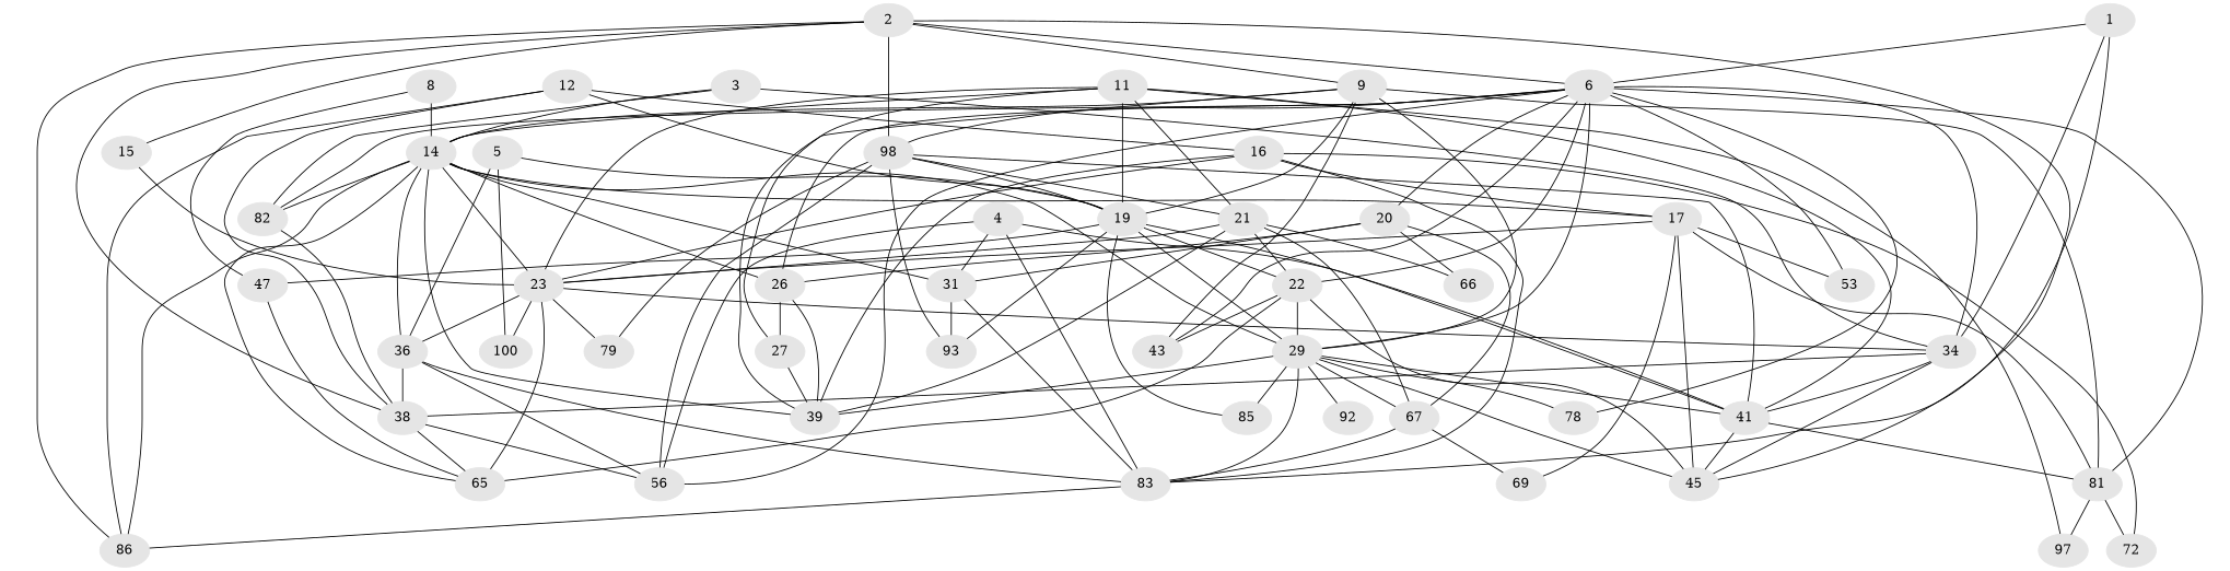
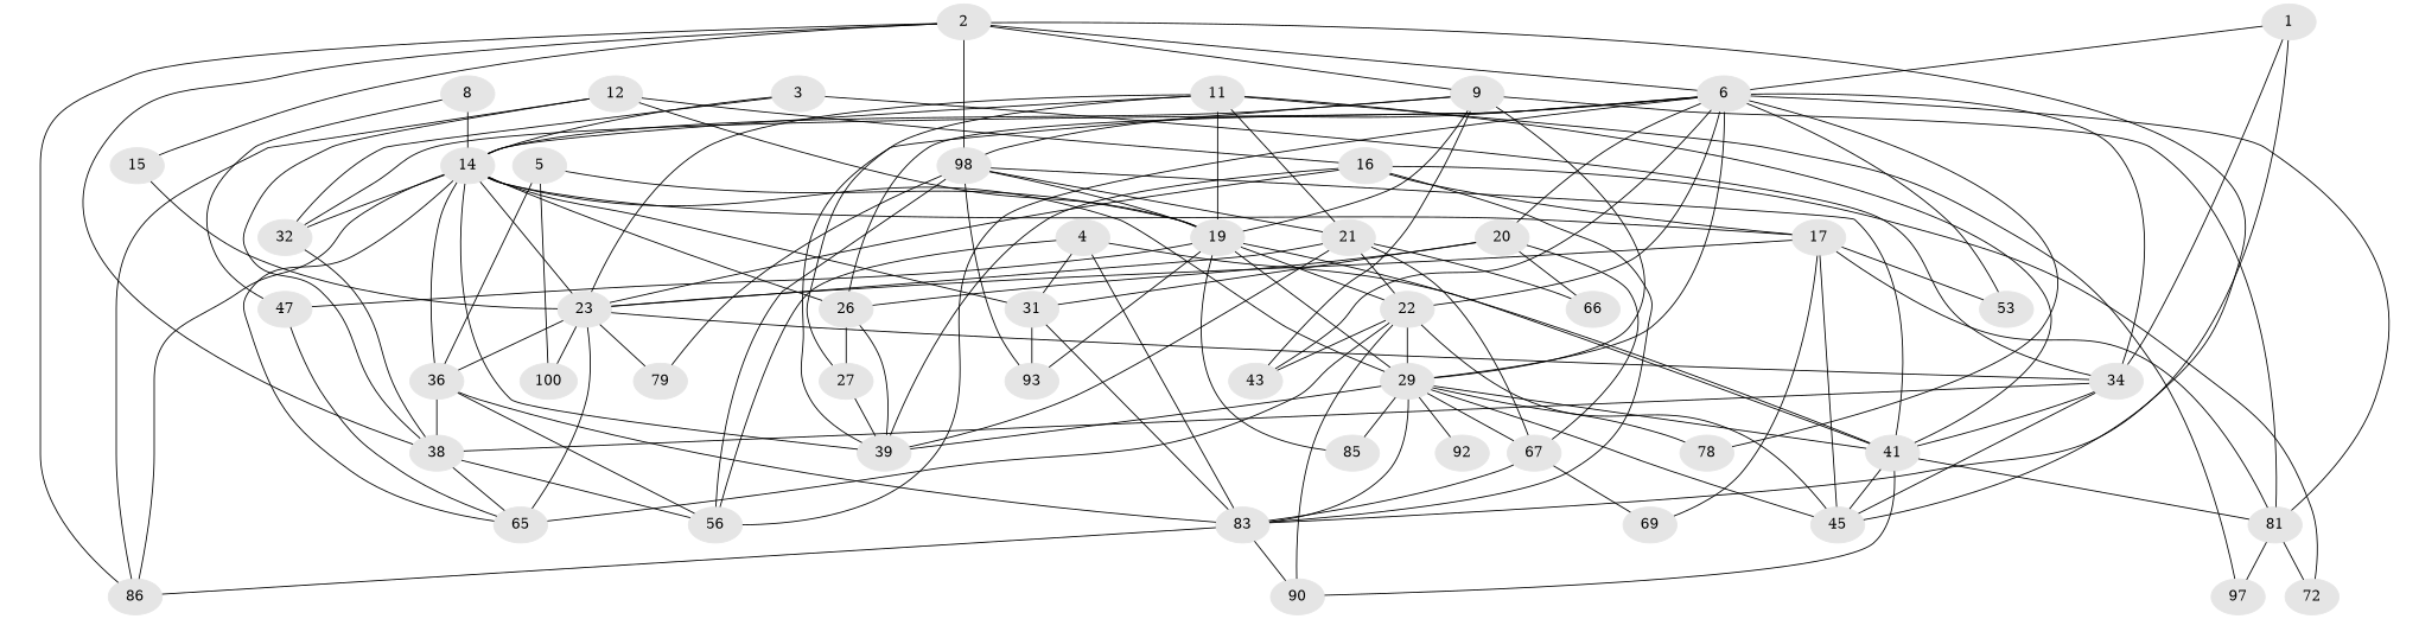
  graph {
    node [color=gray90 style=filled]
    6 [super="+7+13"]
    34 [super="+68"]
    n3 [label=98 super="+82"]
-   32 [label=82]
+   32
    56
    20 [super="+70"]
    22 [super="+46+42"]
    26 [super="+52+28"]
    29 [super="+30"]
    43
    53 [super="+55"]
    78
    81
    1
    83 [super="+84"]
    38 [super="+74"]
    45 [super="+73"]
    41 [super="+51+61"]
    86
+   90
    2 [super="+57"]
    9 [super="+24"]
    15
    14 [super="+58+33"]
    19 [super="+25"]
    39 [super="+71+49"]
    23 [super="+37+59+91"]
    21 [super="+64+40"]
    79
    93
    65 [super="+101"]
    31 [super="+48"]
    36 [super="+77"]
    17 [super="+76"]
    3
    4 [super="+10"]
    47
    85
    5
    100
    66
    67
    27 [super="+62"]
    92
    97
    72
    8
    11 [super="+50+60"]
    12 [super="+87"]
    16 [super="+99"]
    69
    6 -- 34
    6 -- n3
    6 -- 32
    6 -- 56
    6 -- 20
    6 -- 22
    6 -- 26
    6 -- 29
    6 -- 43
    6 -- 53 [weight=2]
    6 -- 78 [weight=2]
    6 -- 81
    34 -- 38
    34 -- 45
    34 -- 41
    n3 -- 56
    n3 -- 41
    n3 -- 19
    n3 -- 21
    n3 -- 79
    n3 -- 93
    32 -- 38
    20 -- 26
    20 -- 31 [weight=2]
    20 -- 66
    20 -- 67
    22 -- 29 [weight=3]
    22 -- 43
    22 -- 45
+   22 -- 90
    22 -- 65
    26 -- 39
    26 -- 27 [weight=2]
    29 -- 78
    29 -- 83
    29 -- 45
    29 -- 41
    29 -- 39 [weight=2]
    29 -- 85
    29 -- 67
    29 -- 92 [weight=2]
    81 -- 97
    81 -- 72
    1 -- 6
    1 -- 34
    1 -- 83
    83 -- 86
+   83 -- 90
    38 -- 56
    38 -- 65
    41 -- 81
    41 -- 45
+   41 -- 90
    2 -- 6
    2 -- n3
    2 -- 38
    2 -- 45
    2 -- 86
    2 -- 9
    2 -- 15
    9 -- 29
    9 -- 43
    9 -- 81
    9 -- 14
    9 -- 19
    9 -- 39
    15 -- 23
    14 -- 32
    14 -- 26
    14 -- 29
    14 -- 86
    14 -- 39
    14 -- 23
    14 -- 65
    14 -- 31
    14 -- 36 [weight=2]
    14 -- 17
    19 -- 22
    19 -- 29
    19 -- 41 [weight=2]
    19 -- 93
    19 -- 47
    19 -- 85
    23 -- 34
    23 -- 79
    23 -- 65 [weight=2]
    23 -- 36
    23 -- 100
    21 -- 22
    21 -- 39
    21 -- 23
    21 -- 66
    21 -- 67 [weight=2]
    31 -- 83
    31 -- 93
    36 -- 56
    36 -- 83
    36 -- 38
    17 -- 53 [weight=2]
    17 -- 81
    17 -- 45
    17 -- 23
    17 -- 69
    3 -- 34 [weight=2]
    3 -- 32
    3 -- 14
    4 -- 56
    4 -- 83
    4 -- 41
    4 -- 31
    47 -- 65
    5 -- 19
    5 -- 36
    5 -- 100
    67 -- 83
    67 -- 69
    27 -- 39 [weight=2]
    8 -- 14 [weight=2]
    8 -- 47
    11 -- 41
    11 -- 14
    11 -- 19
    11 -- 23
    11 -- 21
    11 -- 27
    11 -- 97
    12 -- 38
    12 -- 86
    12 -- 19
    12 -- 16
    16 -- 83
    16 -- 39
    16 -- 23
    16 -- 17
    16 -- 72
  }
